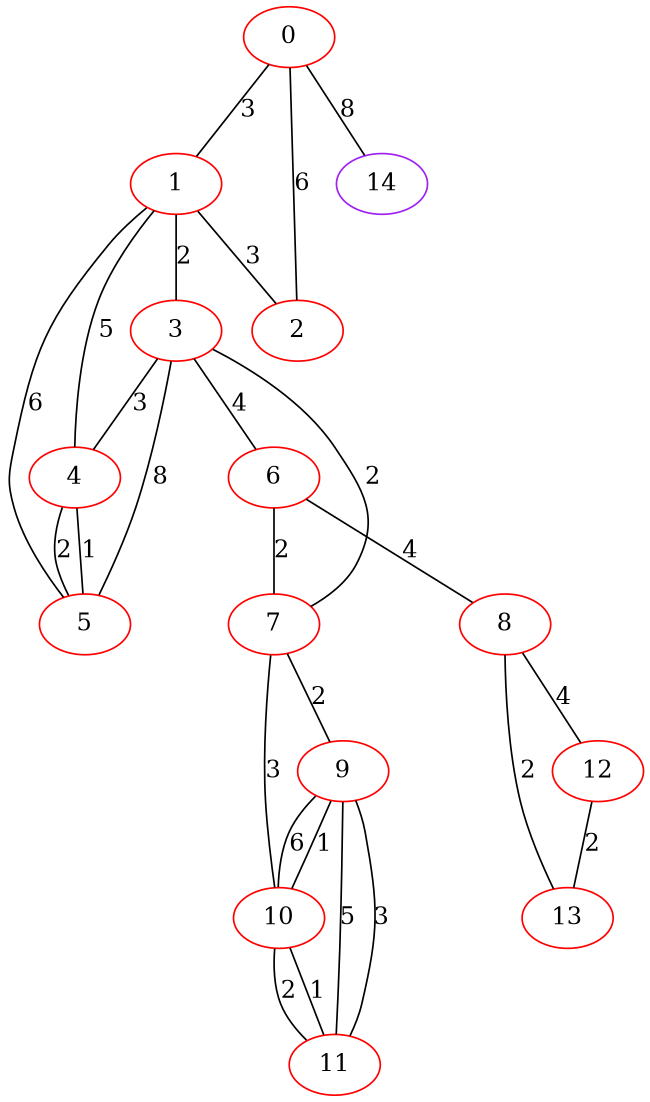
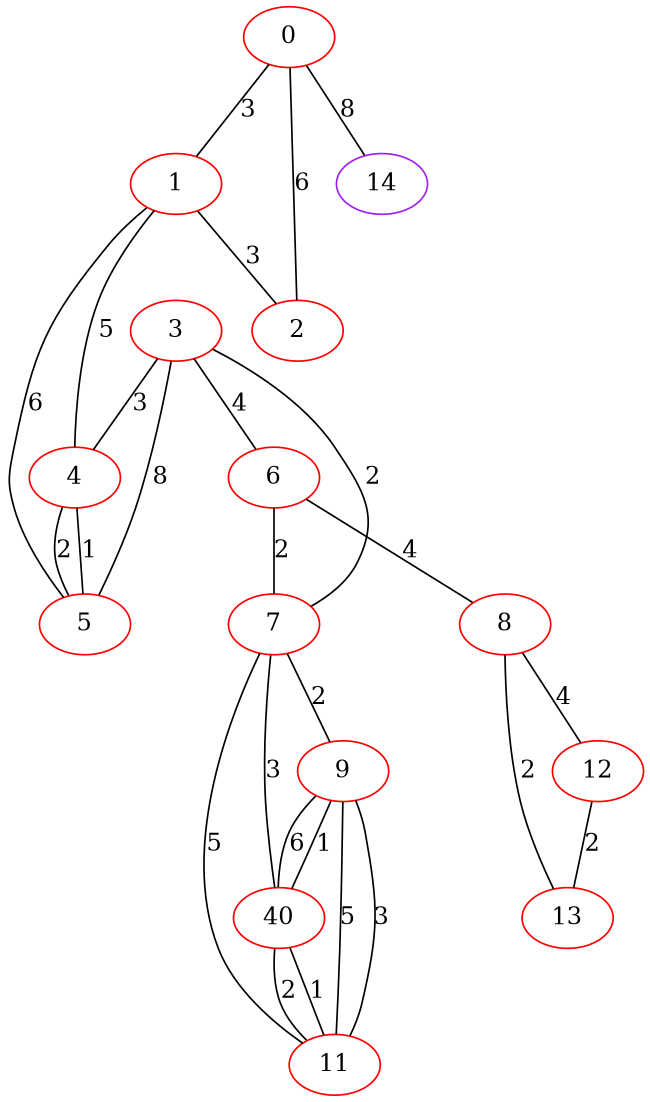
  graph {
    node [color=red weight=1]
    0
    1
    2
    14 [color=purple weight=4]
    3
    4
    5
    6
    7
    8
    9
-   10
+   10 [label=40]
    11
    12
    13
    0 -- 1 [label=3]
    0 -- 2 [label=6]
    0 -- 14 [label=8]
    1 -- 2 [label=3]
-   1 -- 3 [label=2]
    1 -- 4 [label=5]
    1 -- 5 [label=6]
    3 -- 4 [label=3]
    3 -- 5 [label=8]
    3 -- 6 [label=4]
    3 -- 7 [label=2]
    4 -- 5 [label=1]
    4 -- 5 [label=2]
    6 -- 7 [label=2]
    6 -- 8 [label=4]
    7 -- 9 [label=2]
    7 -- 10 [label=3]
+   7 -- 11 [label=5]
    8 -- 12 [label=4]
    8 -- 13 [label=2]
    9 -- 10 [label=6]
    9 -- 10 [label=1]
    9 -- 11 [label=5]
    9 -- 11 [label=3]
    10 -- 11 [label=1]
    10 -- 11 [label=2]
    12 -- 13 [label=2]
  }
